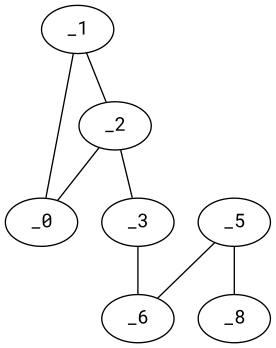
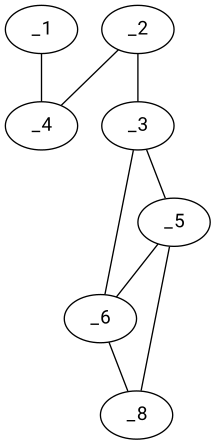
  graph {
    fontname="Roboto Mono"
    node [fontname="Roboto Mono" y=61]
    edge [fontname="Roboto Mono" valence=2]
    _1 [x=17 y=72]
-   _4 [x=58 y=67 label=_0]
+   _4 [x=58 y=67]
    _2 [x=48]
    _3 [x=50 y=58]
    _5 [x=100]
    _6 [x=108 y=50]
    _8 [x=127 y=54]
    _1 -- _4
-   _1 -- _2
    _2 -- _4
    _2 -- _3 [valence=1]
+   _3 -- _5
    _3 -- _6 [valence=1]
    _5 -- _6
    _5 -- _8 [valence=1]
+   _6 -- _8
  }
